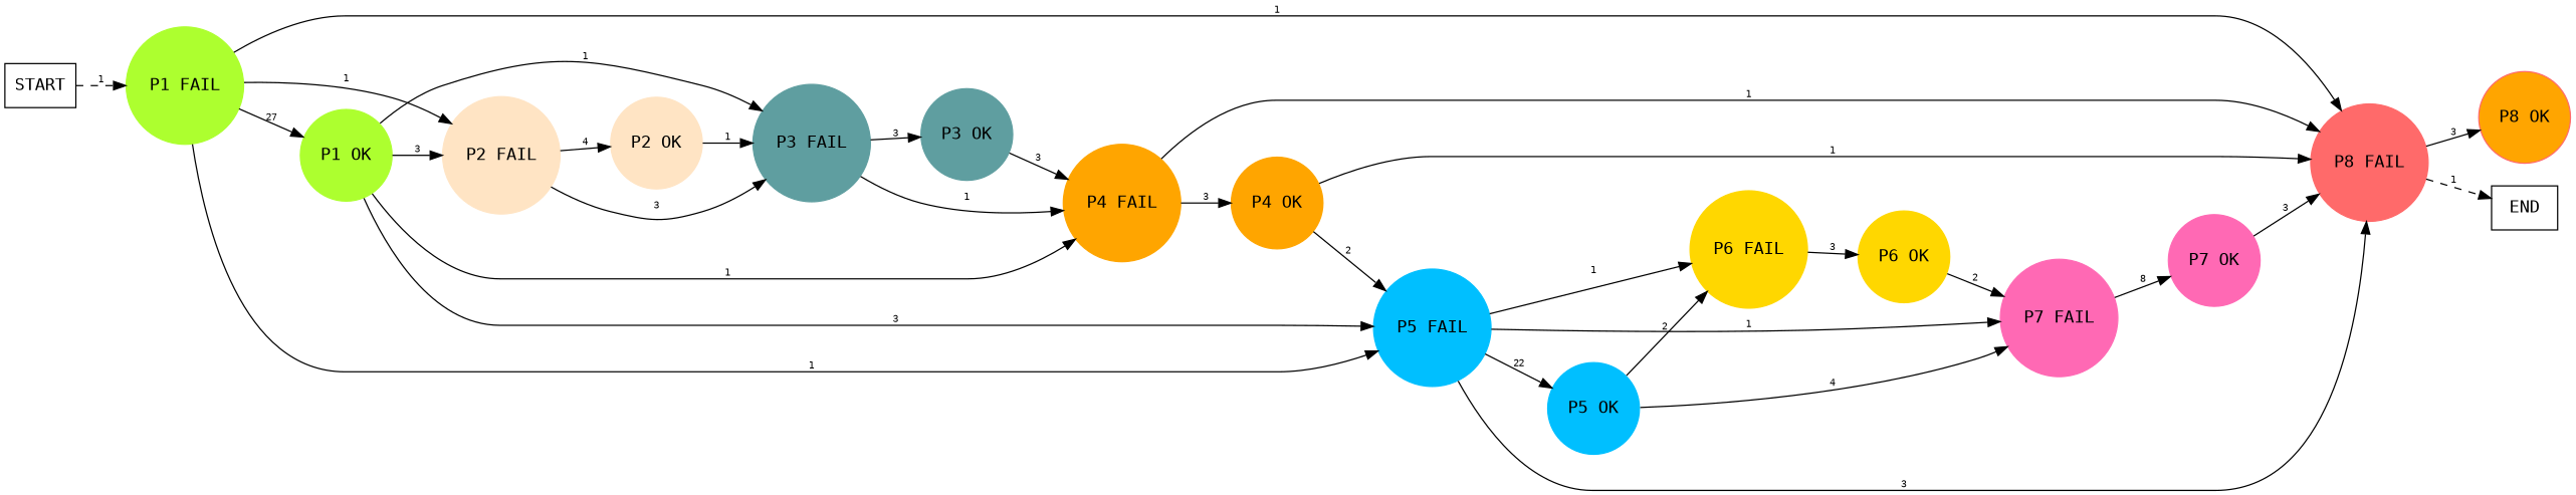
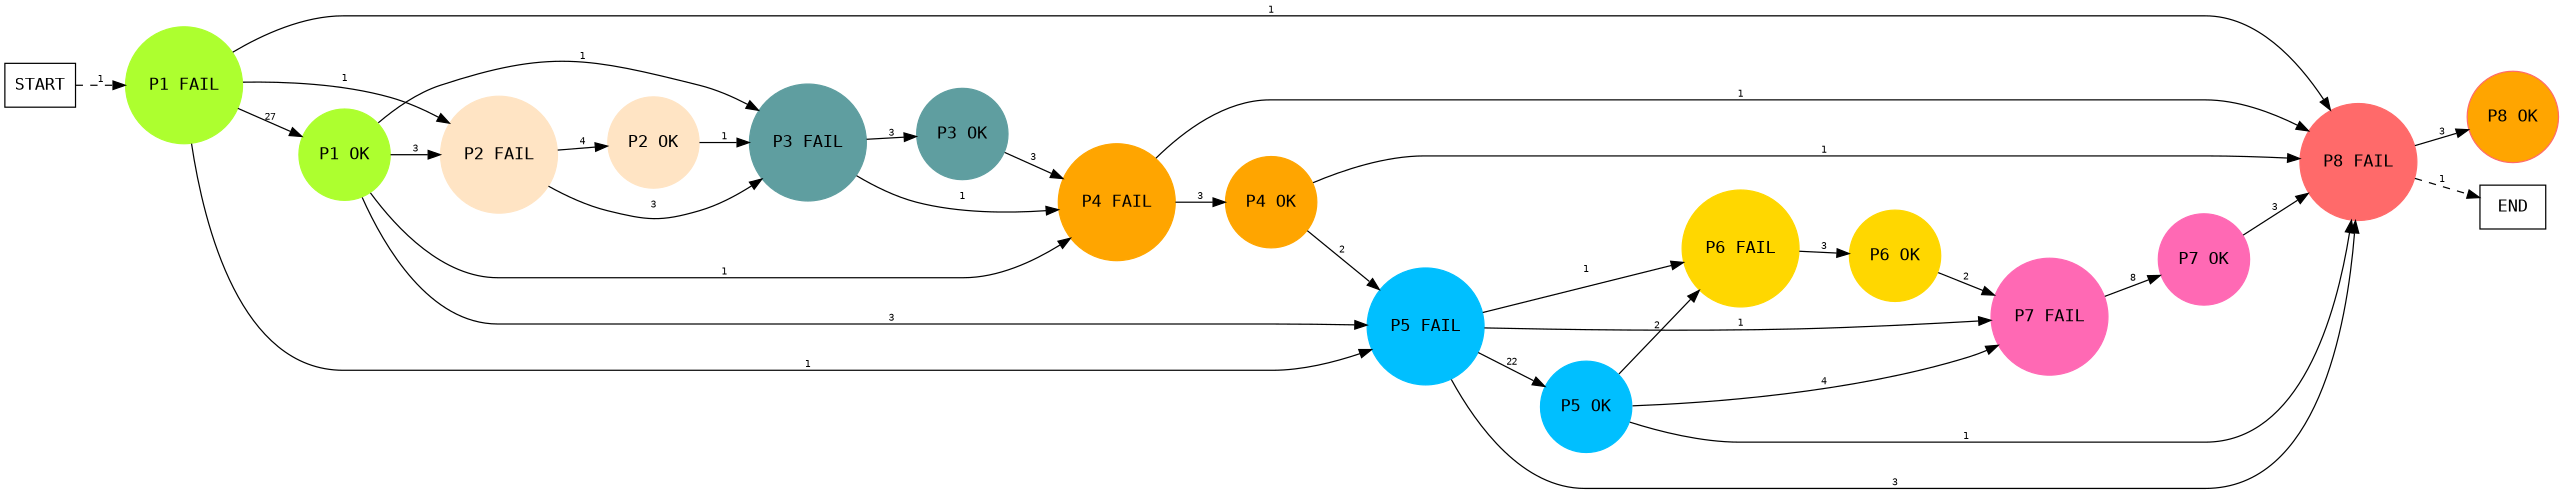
  digraph {
    fontname="DejaVu Sans Mono"
    rankdir=LR
    node [color=bisque fontname="DejaVu Sans Mono" shape=circle style=filled]
    edge [fontname="DejaVu Sans Mono" fontsize=8 labelfloat=false]
    "P2 FAIL"
    "P1 FAIL" [color=greenyellow]
    "P1 OK" [color=greenyellow]
    "P5 FAIL" [color=deepskyblue]
    "P8 FAIL" [color=indianred1]
    "P3 FAIL" [color=cadetblue]
    "P2 OK"
    "P4 FAIL" [color=orange]
    "P5 OK" [color=deepskyblue]
    "P6 FAIL" [color=gold]
    "P7 FAIL" [color=hotpink]
    "P8 OK" [color=indianred1 fillcolor=orange]
    END [color=black fillcolor=white shape=box]
    "P3 OK" [color=cadetblue]
    "P4 OK" [color=orange]
    "P6 OK" [color=gold]
    "P7 OK" [color=hotpink]
    START [color=black fillcolor=white shape=box]
    "P2 FAIL" -> "P3 FAIL" [label=3]
    "P2 FAIL" -> "P2 OK" [label=4]
    "P1 FAIL" -> "P2 FAIL" [label=1]
    "P1 FAIL" -> "P1 OK" [label=27]
    "P1 FAIL" -> "P5 FAIL" [label=1]
    "P1 FAIL" -> "P8 FAIL" [label=1]
    "P1 OK" -> "P2 FAIL" [label=3]
    "P1 OK" -> "P5 FAIL" [label=3]
    "P1 OK" -> "P3 FAIL" [label=1]
    "P1 OK" -> "P4 FAIL" [label=1]
    "P5 FAIL" -> "P8 FAIL" [label=3]
    "P5 FAIL" -> "P5 OK" [label=22]
    "P5 FAIL" -> "P6 FAIL" [label=1]
    "P5 FAIL" -> "P7 FAIL" [label=1]
    "P8 FAIL" -> "P8 OK" [label=3]
    "P8 FAIL" -> END [label=1 style=dashed]
    "P3 FAIL" -> "P4 FAIL" [label=1]
    "P3 FAIL" -> "P3 OK" [label=3]
    "P2 OK" -> "P3 FAIL" [label=1]
    "P4 FAIL" -> "P8 FAIL" [label=1]
    "P4 FAIL" -> "P4 OK" [label=3]
+   "P5 OK" -> "P8 FAIL" [label=1]
    "P5 OK" -> "P6 FAIL" [label=2]
    "P5 OK" -> "P7 FAIL" [label=4]
    "P6 FAIL" -> "P6 OK" [label=3]
    "P7 FAIL" -> "P7 OK" [label=8]
    "P3 OK" -> "P4 FAIL" [label=3]
    "P4 OK" -> "P5 FAIL" [label=2]
    "P4 OK" -> "P8 FAIL" [label=1]
    "P6 OK" -> "P7 FAIL" [label=2]
    "P7 OK" -> "P8 FAIL" [label=3]
    START -> "P1 FAIL" [label=1 style=dashed]
  }
